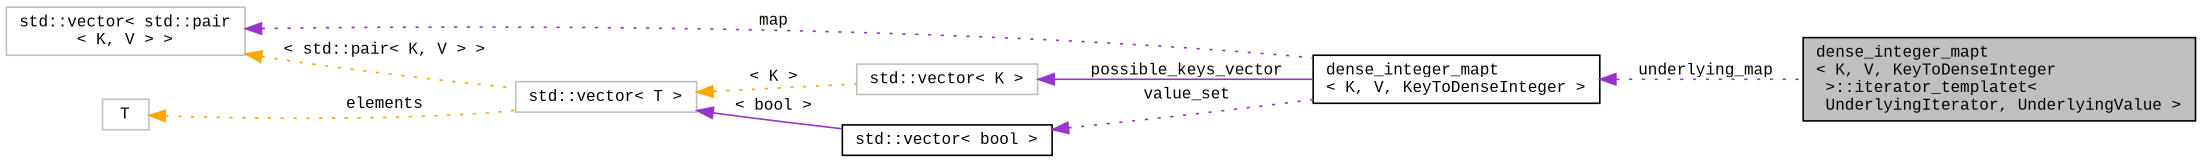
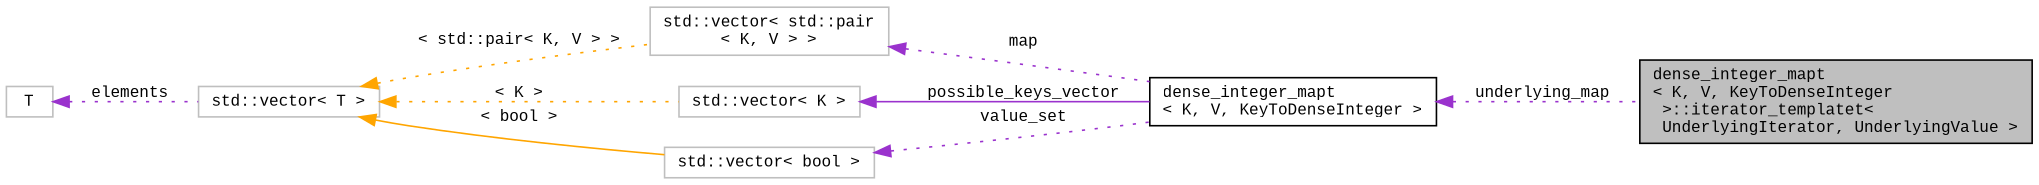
  digraph {
    fontname="Liberation Mono"
    rankdir=LR
    node [color=grey75 fontname="Liberation Mono" fontsize=10 shape=record]
    edge [color=darkorchid3 dir=back fontname="Liberation Mono" fontsize=10 labelfontname=Helvetica labelfontsize=10 style=dotted]
    n1 [color=black fillcolor=grey75 fontcolor=black height=0.2 label="dense_integer_mapt\l\< K, V, KeyToDenseInteger\l \>::iterator_templatet\<\l UnderlyingIterator, UnderlyingValue \>" style=filled width=0.4]
    n2 [color=black height=0.2 label="dense_integer_mapt\l\< K, V, KeyToDenseInteger \>" width=0.4]
    n3 [height=0.2 label="std::vector\< std::pair\l\< K, V \> \>" width=0.4]
    n4 [height=0.2 label="std::vector\< T \>" width=0.4]
    n5 [height=0.2 label="std::vector\< K \>" width=0.4]
-   n6 [color=black height=0.2 label="std::vector\< bool \>" width=0.4]
+   n6 [height=0.2 label="std::vector\< bool \>" width=0.4]
    n7 [height=0.2 label=T width=0.4]
    n2 -> n1 [label=" underlying_map"]
    n3 -> n2 [label=" map"]
-   n3 -> n4 [color=orange label=" \< std::pair\< K, V \> \>"]
+   n4 -> n3 [color=orange label=" \< std::pair\< K, V \> \>"]
    n4 -> n5 [color=orange label=" \< K \>"]
-   n4 -> n6 [label=" \< bool \>" style=solid]
+   n4 -> n6 [color=orange label=" \< bool \>" style=solid]
    n5 -> n2 [label=" possible_keys_vector" style=solid]
    n6 -> n2 [label=" value_set"]
-   n7 -> n4 [color=orange label=" elements"]
+   n7 -> n4 [label=" elements"]
  }
